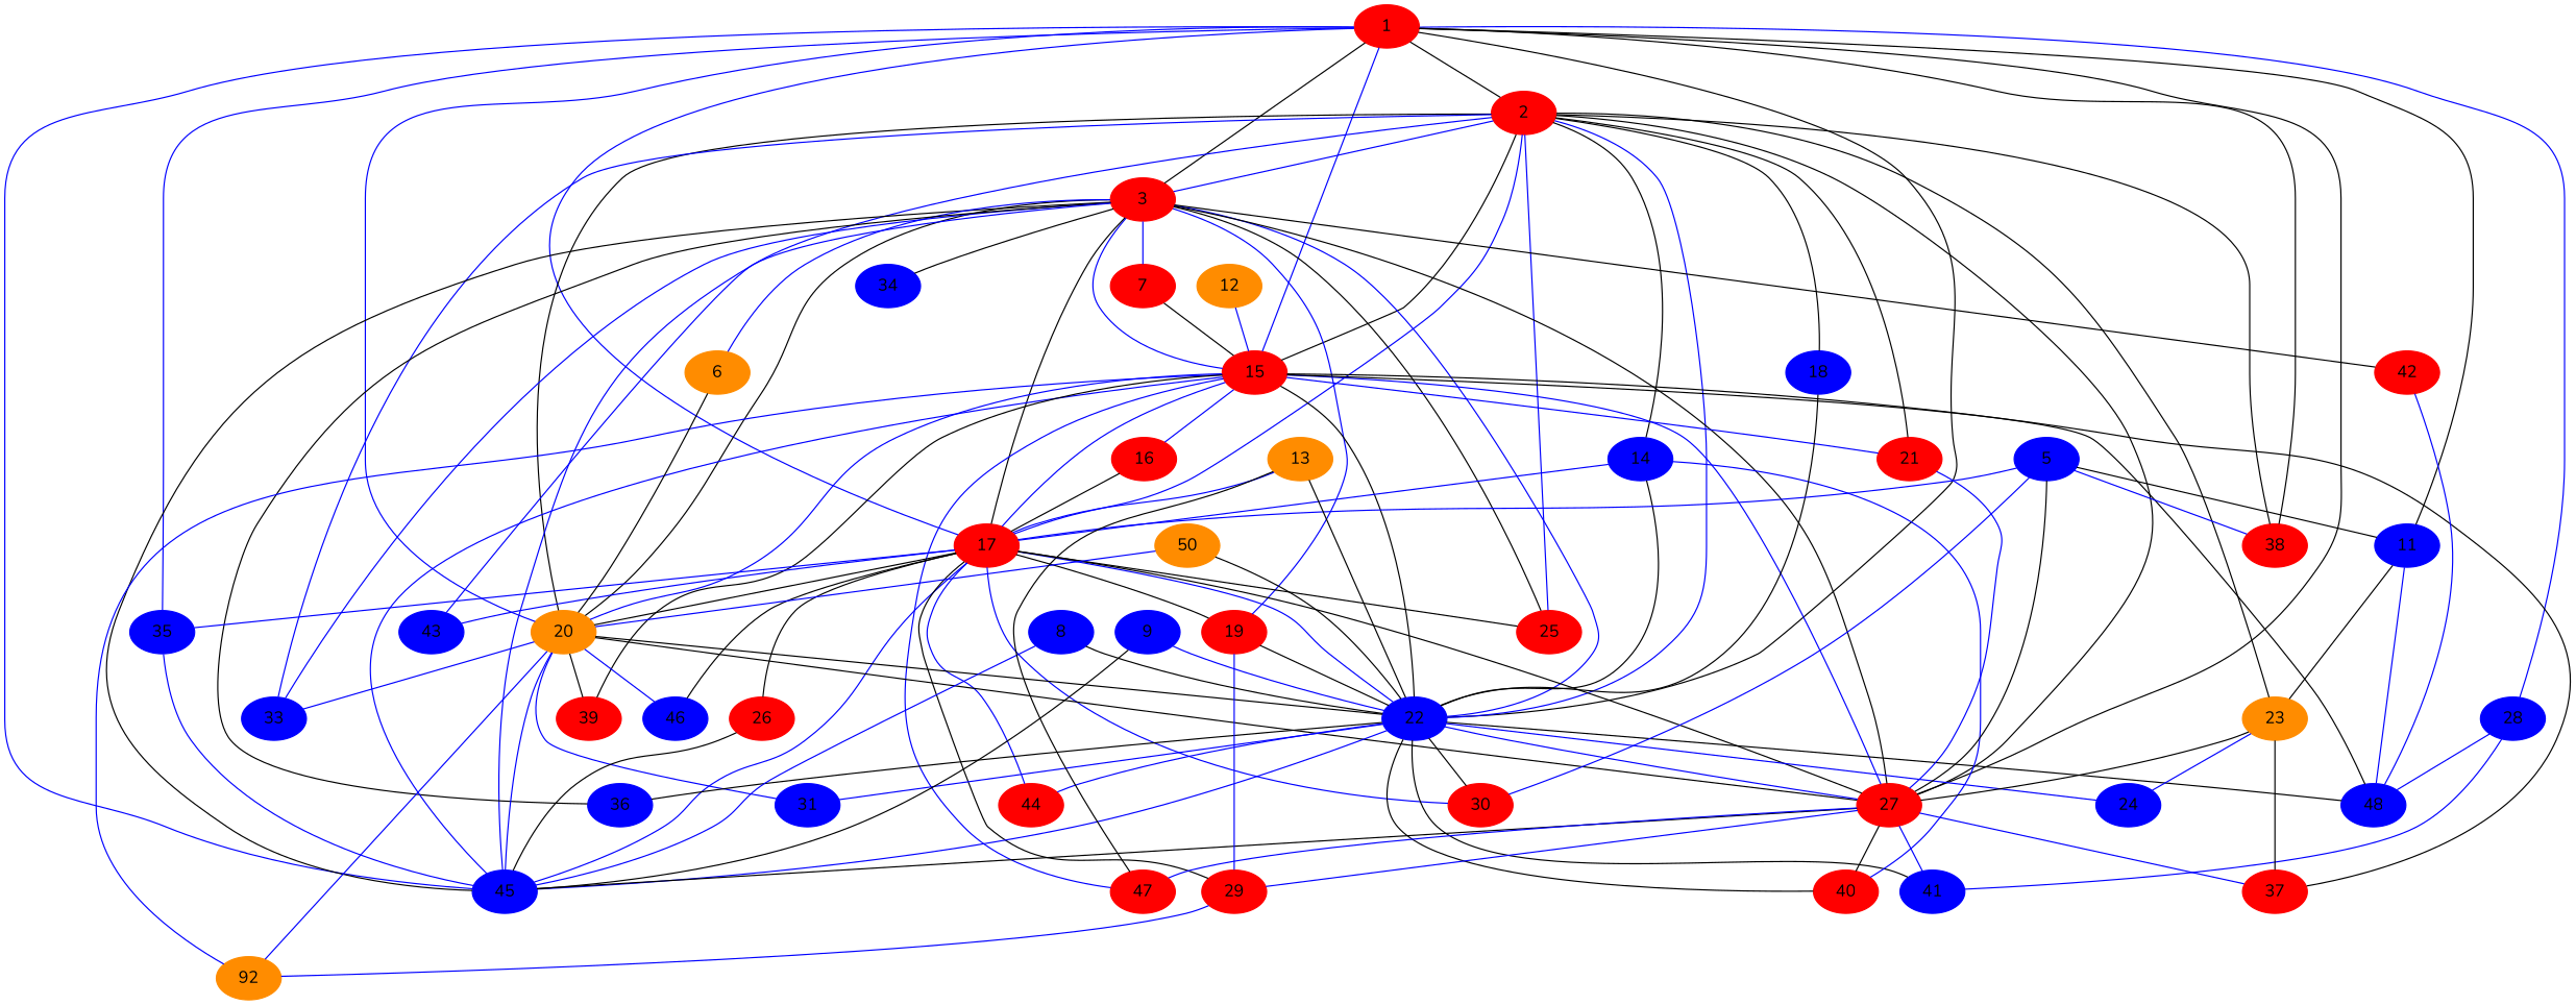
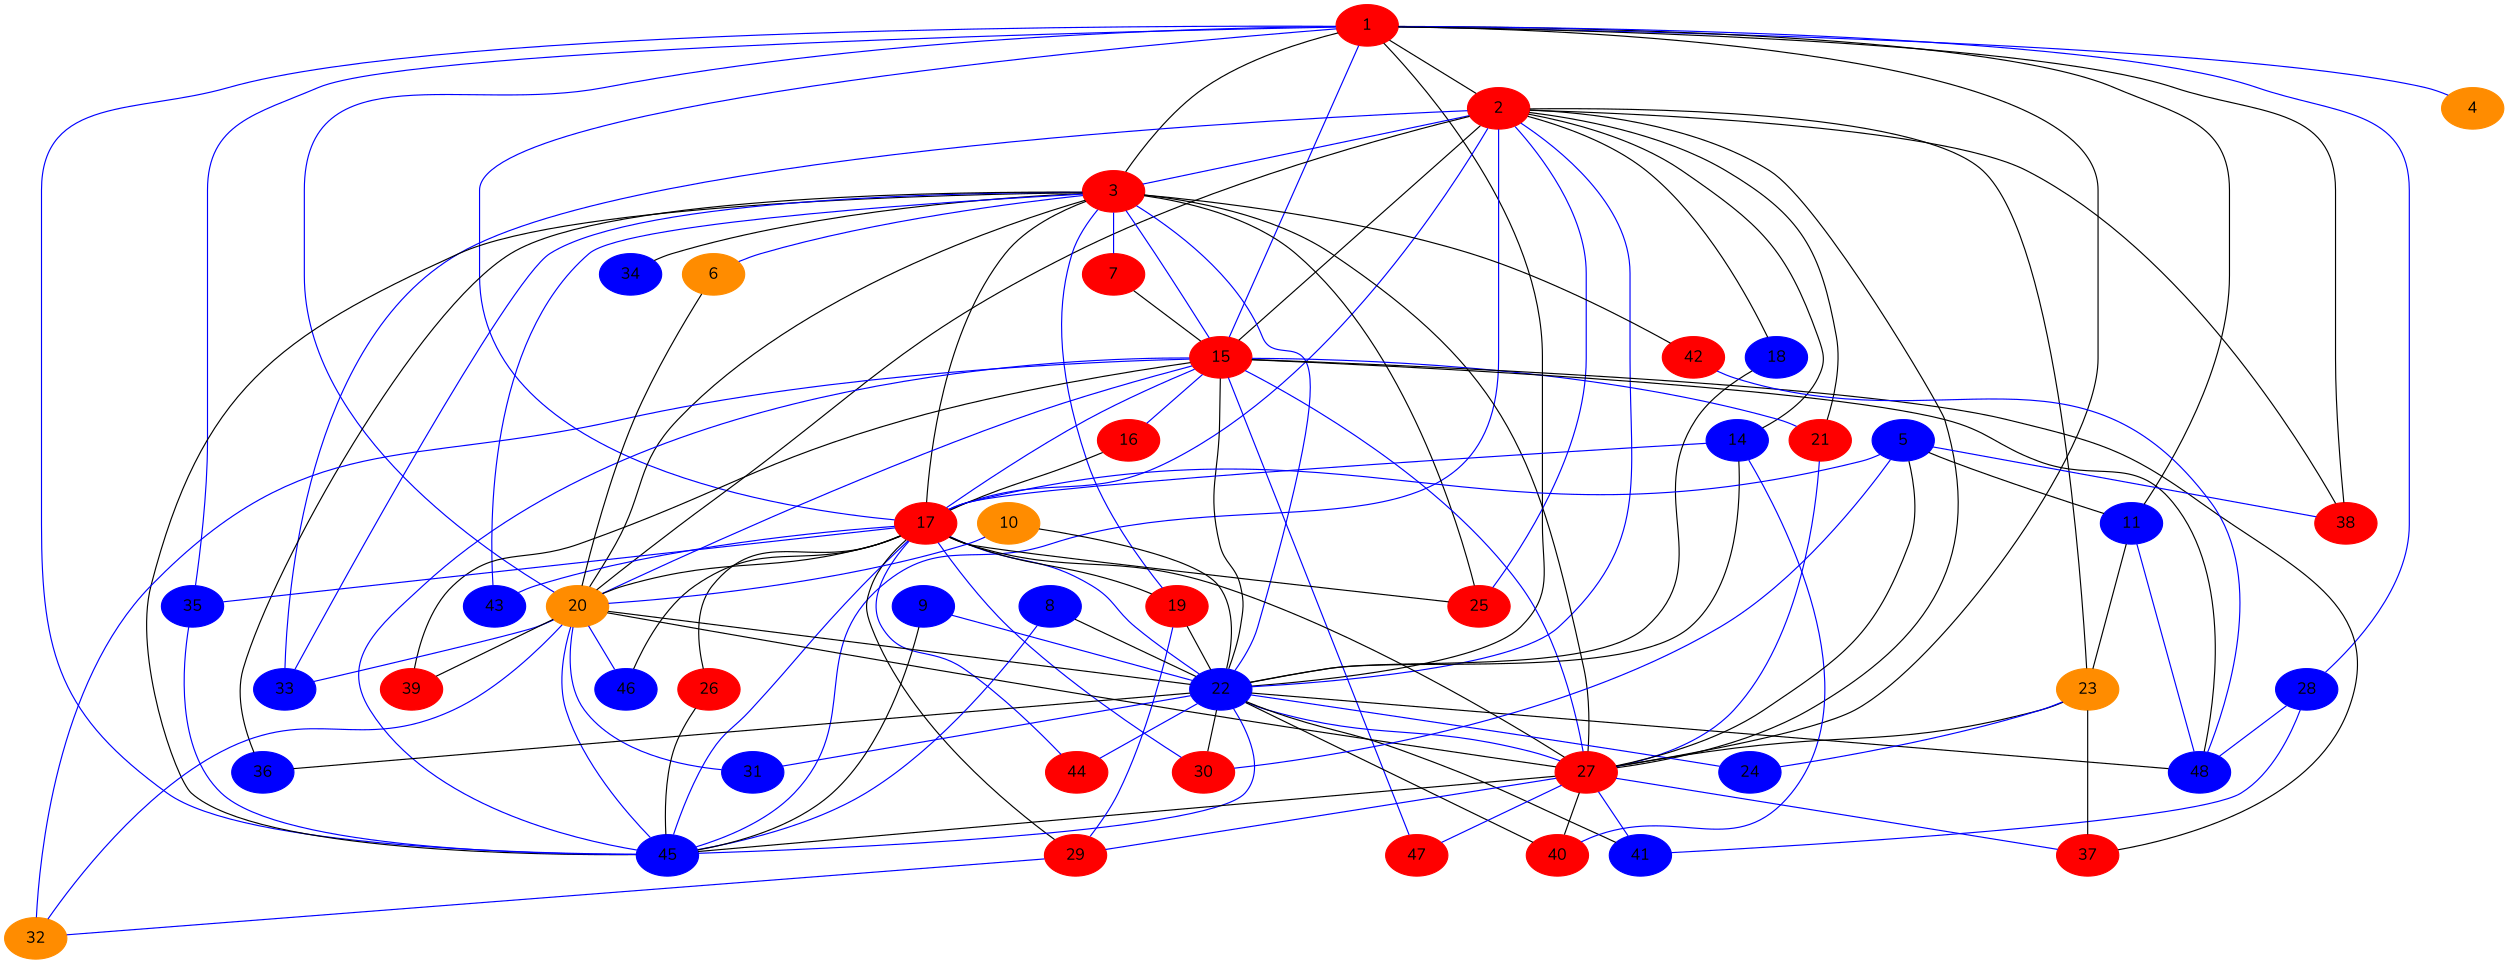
  graph {
    fontname=Nunito
    node [color=red fontname=Nunito style=filled]
    edge [color=blue fontname=Nunito weight=1.0]
    1
    2
    3
+   4 [color=darkorange]
    11 [color=blue]
    15
    17
    20 [color=darkorange]
    22 [color=blue]
    27
    28 [color=blue]
    35 [color=blue]
    38
    45 [color=blue]
    14 [color=blue]
    18 [color=blue]
    21
    23 [color=darkorange]
    25
    33 [color=blue]
    6 [color=darkorange]
    7
    19
    34 [color=blue]
    36 [color=blue]
    42
    43 [color=blue]
    48 [color=blue]
    47
    16
-   32 [color=darkorange label=92]
+   32 [color=darkorange]
    37
    39
    30
    26
    29
    44
    46 [color=blue]
    31 [color=blue]
    40
    24 [color=blue]
    41 [color=blue]
    5 [color=blue]
    8 [color=blue]
    9 [color=blue]
-   10 [color=darkorange label=50]
-   12 [color=darkorange]
-   13 [color=darkorange]
+   10 [color=darkorange]
    1 -- 2 [color=black weight=3.0]
    1 -- 3 [color=black weight=2.0]
+   1 -- 4 [weight=2.0]
    1 -- 11 [color=black]
    1 -- 15 [weight=2.0]
    1 -- 17 [weight=2.0]
    1 -- 20 [weight=2.0]
    1 -- 22 [color=black weight=2.0]
    1 -- 27 [color=black weight=2.0]
    1 -- 28
    1 -- 35
    1 -- 38 [color=black]
    1 -- 45 [weight=2.0]
    2 -- 3
    2 -- 15 [color=black]
    2 -- 17
    2 -- 20 [color=black]
    2 -- 22
    2 -- 27 [color=black]
    2 -- 38 [color=black]
    2 -- 45
    2 -- 14 [color=black]
    2 -- 18 [color=black]
    2 -- 21 [color=black]
    2 -- 23 [color=black]
    2 -- 25
    2 -- 33
    3 -- 15
    3 -- 17 [color=black]
    3 -- 20 [color=black]
    3 -- 22
    3 -- 27 [color=black weight=2.0]
    3 -- 45 [color=black]
    3 -- 25 [color=black]
    3 -- 33
    3 -- 6
    3 -- 7
    3 -- 19
    3 -- 34 [color=black]
    3 -- 36 [color=black]
    3 -- 42 [color=black]
    3 -- 43
    11 -- 23 [color=black]
    11 -- 48
    15 -- 17
    15 -- 20
    15 -- 22 [color=black]
    15 -- 27 [weight=3.0]
    15 -- 45
    15 -- 21
    15 -- 48 [color=black weight=2.0]
    15 -- 47
    15 -- 16
    15 -- 32
    15 -- 37 [color=black]
    15 -- 39 [color=black]
    17 -- 20 [color=black]
    17 -- 22
    17 -- 27 [color=black weight=2.0]
    17 -- 35
    17 -- 45
    17 -- 25 [color=black]
    17 -- 19 [color=black]
    17 -- 43
    17 -- 30
    17 -- 26 [color=black]
    17 -- 29 [color=black]
    17 -- 44
    17 -- 46 [color=black]
    20 -- 22 [color=black]
    20 -- 27 [color=black weight=2.0]
    20 -- 45
    20 -- 33
    20 -- 32
    20 -- 39 [color=black]
    20 -- 46
    20 -- 31 [weight=2.0]
    22 -- 27 [weight=2.0]
    22 -- 45
    22 -- 36 [color=black]
    22 -- 48 [color=black]
    22 -- 30 [color=black]
    22 -- 44 [weight=2.0]
    22 -- 31
    22 -- 40 [color=black]
    22 -- 24
    22 -- 41 [color=black]
    27 -- 45 [color=black weight=2.0]
    27 -- 47
    27 -- 37
    27 -- 29
    27 -- 40 [color=black]
    27 -- 41
    28 -- 48
    28 -- 41
    35 -- 45
    14 -- 17
    14 -- 22 [color=black]
    14 -- 40
    18 -- 22 [color=black]
    21 -- 27
    23 -- 27 [color=black]
    23 -- 37 [color=black]
    23 -- 24
    6 -- 20 [color=black]
    7 -- 15 [color=black]
    19 -- 22 [color=black]
    19 -- 29
    42 -- 48
    16 -- 17 [color=black]
    26 -- 45 [color=black]
    29 -- 32
    5 -- 11 [color=black]
    5 -- 17
    5 -- 27 [color=black]
    5 -- 38
    5 -- 30
    8 -- 22 [color=black]
    8 -- 45
    9 -- 22
    9 -- 45 [color=black]
    10 -- 20
    10 -- 22 [color=black]
-   12 -- 15
-   13 -- 17 [weight=2.0]
-   13 -- 22 [color=black]
-   13 -- 47 [color=black]
  }
